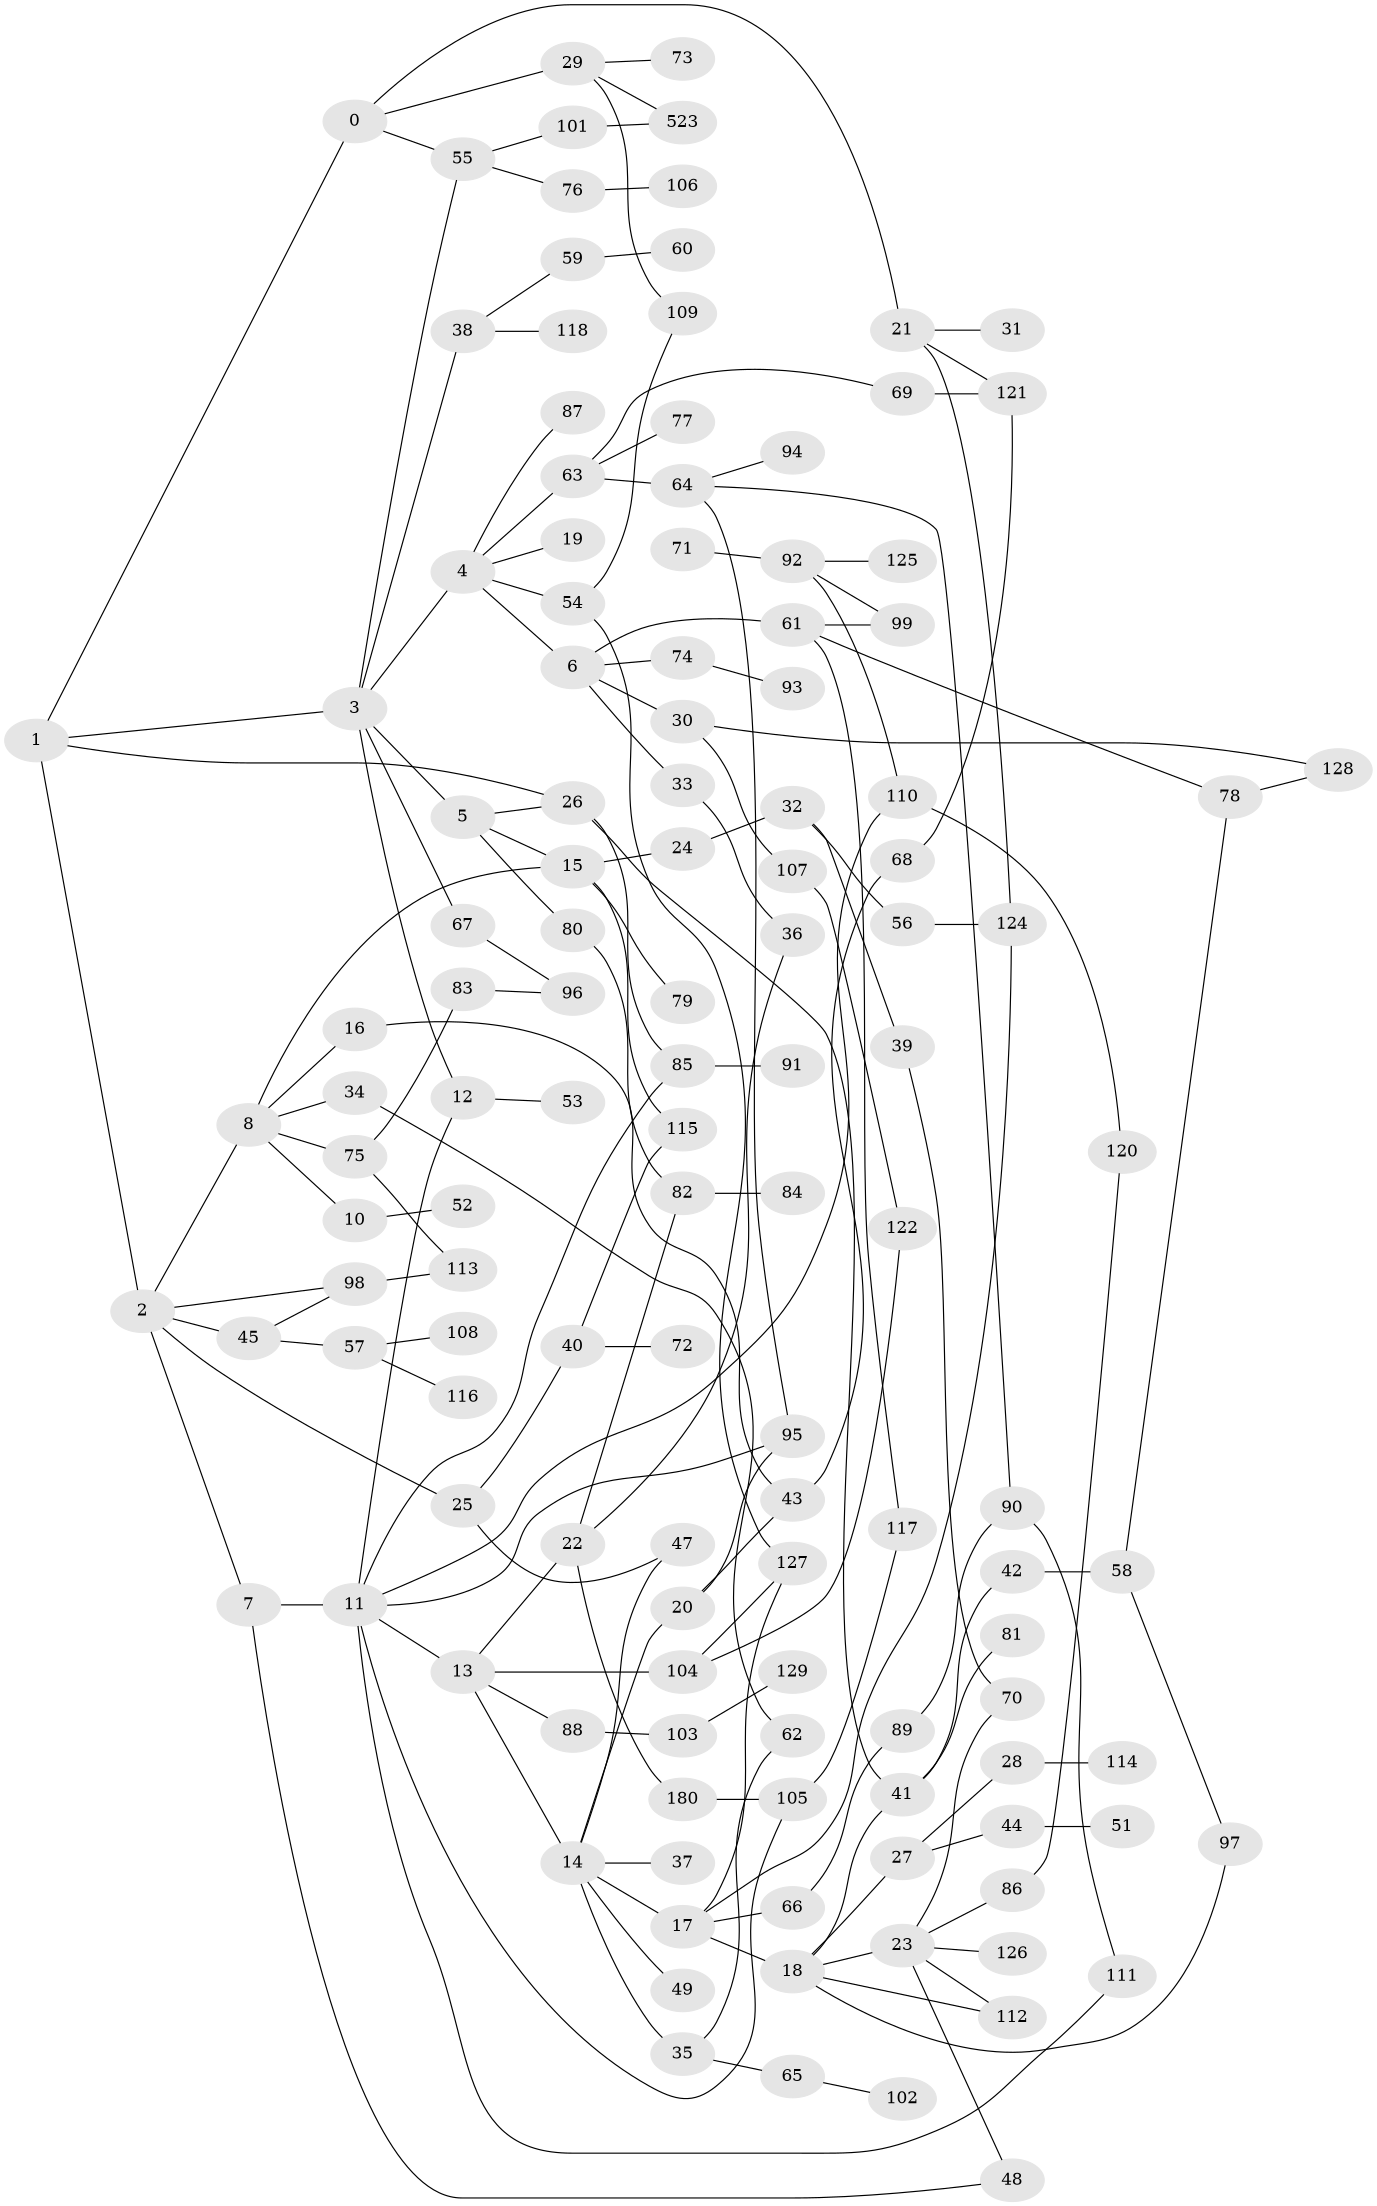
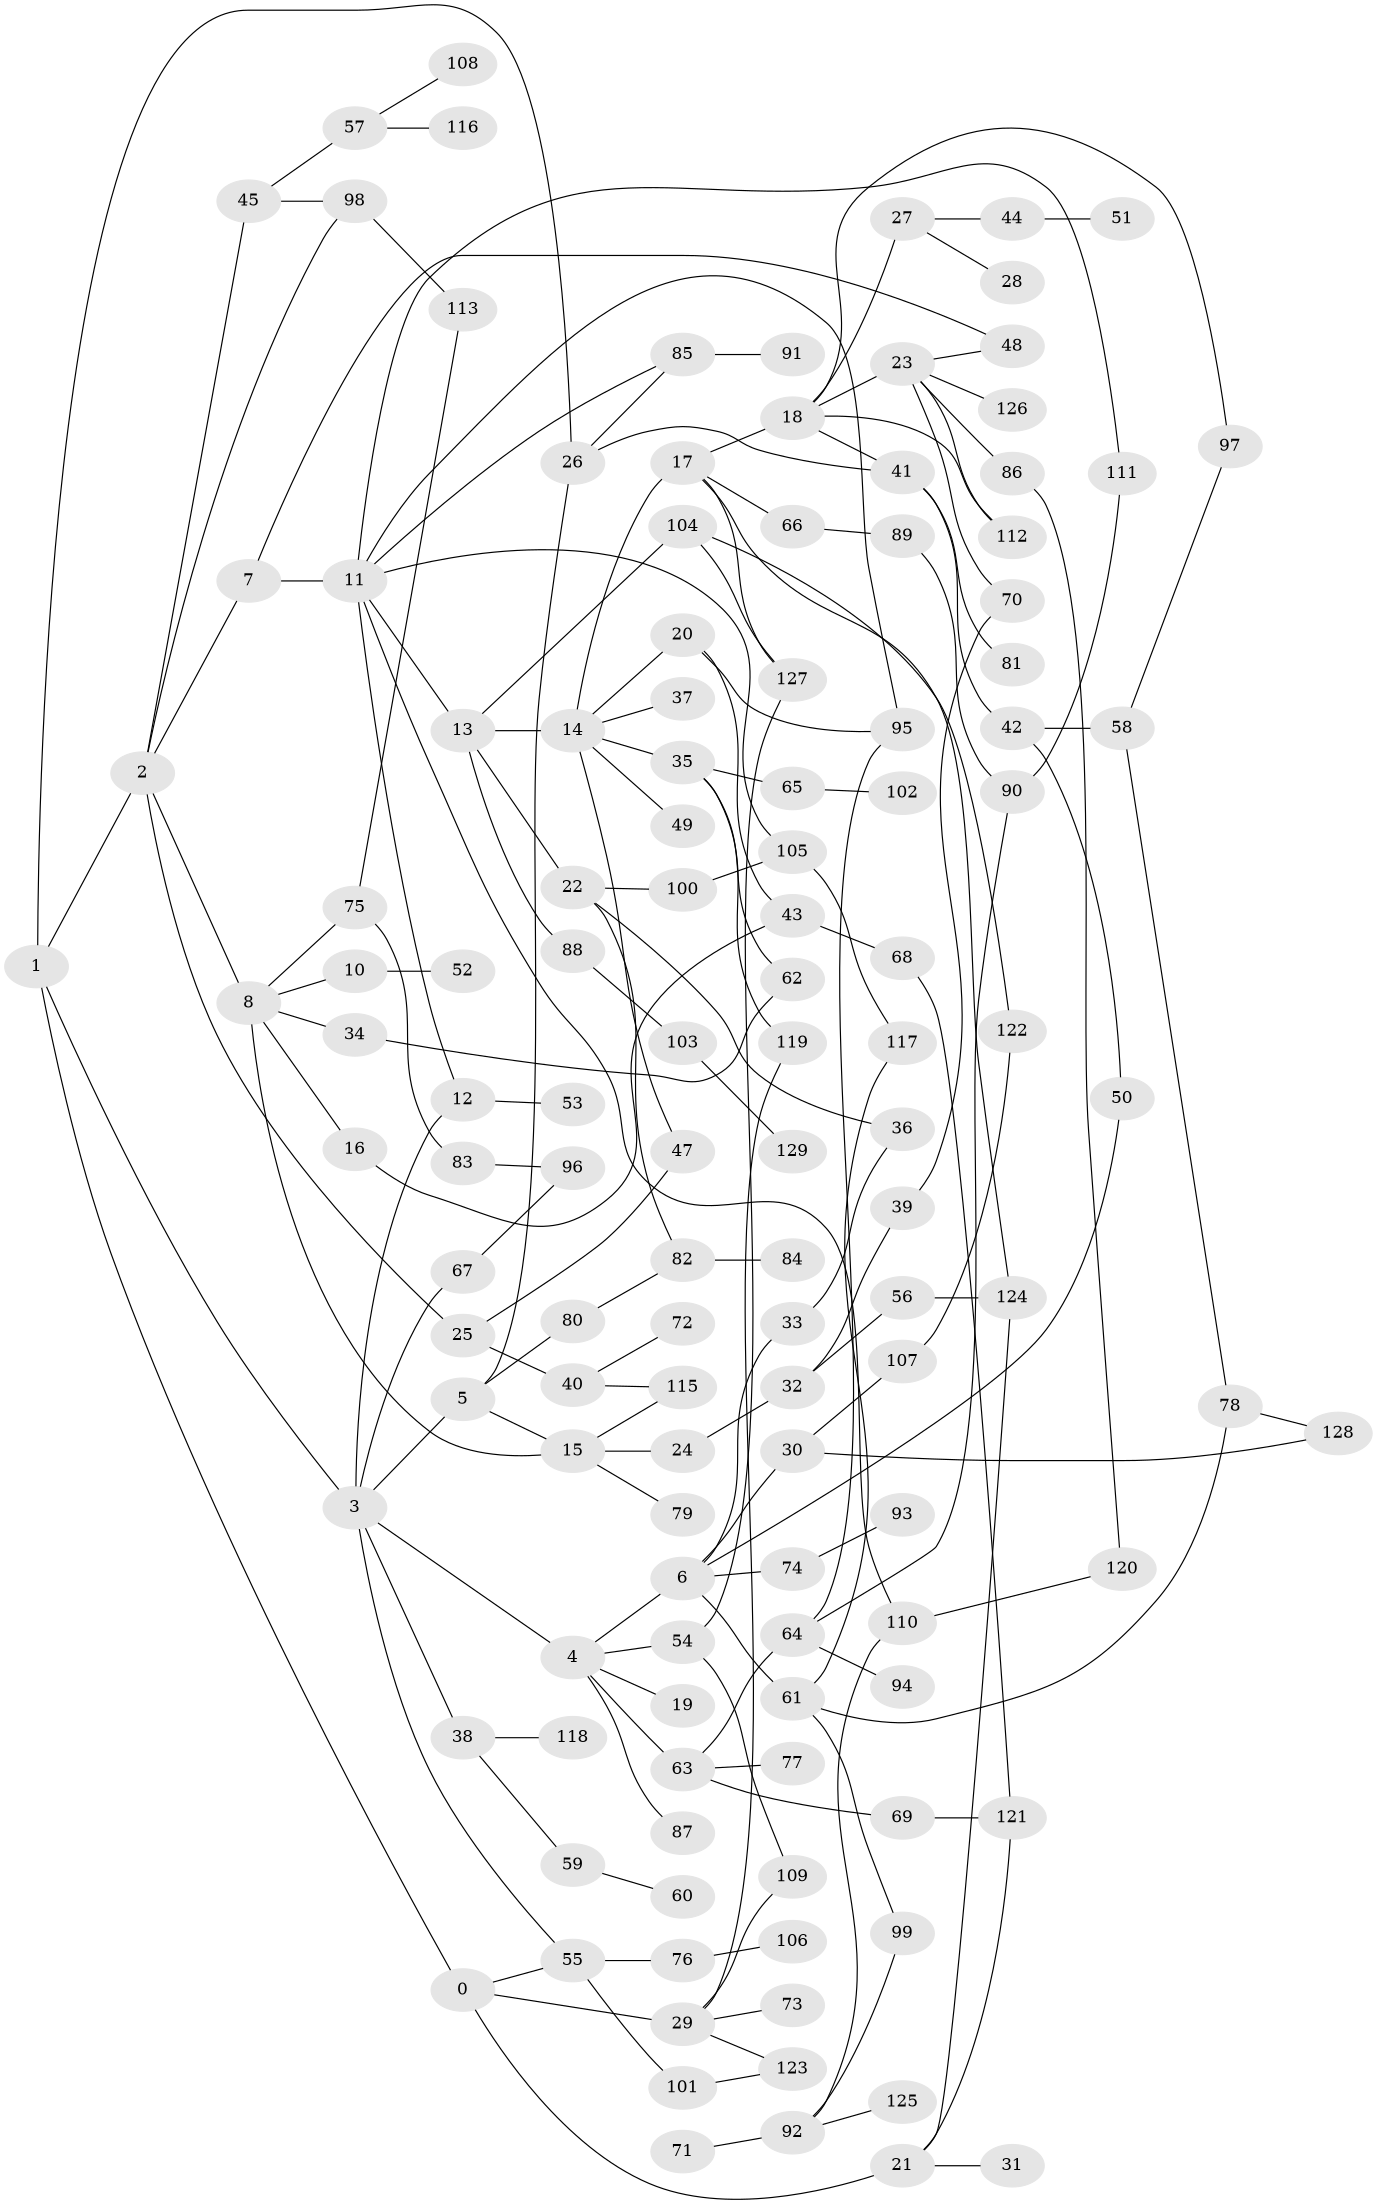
  graph {
    rankdir=LR
    node [color=gray90 style=filled]
    1
    2
    3
    n4 [label=0]
    26
    7
    8
    25
    45
    98
    4
    5
    12
    38
    55
    67
    21
    29
    85
    41
    11
    48
    15
    10
    16
    34
    75
    47
    40
    57
    113
    6
    19
    54
    63
    87
    80
    53
    59
    118
    76
    101
    96
    30
    33
+   50
    61
    74
    127
    109
    64
    69
    77
    24
    79
    115
    82
    107
    128
    36
    78
    99
    117
    93
    13
    95
    105
    110
    111
    52
    43
    62
    83
    124
    31
    121
    73
-   123 [label=523]
+   119
+   123
    14
    22
    88
    104
    91
    120
    17
    20
    35
    37
    49
-   100 [label=180]
+   100
    103
    122
    18
    66
    65
    32
    68
    23
    27
    97
    112
    89
    70
    86
    126
    28
    44
    42
    81
    84
    39
    56
    72
-   114
    51
    71
    92
    102
    60
    58
    108
    116
    106
    90
    94
    125
    129
    1 -- 2
    1 -- 3
    1 -- n4
    1 -- 26
    2 -- 7
    2 -- 8
    2 -- 25
    2 -- 45
    2 -- 98
    3 -- 4
    3 -- 5
    3 -- 12
    3 -- 38
    3 -- 55
    3 -- 67
    n4 -- 55
    n4 -- 21
    n4 -- 29
    26 -- 85
    26 -- 41
    7 -- 11
    7 -- 48
    8 -- 15
    8 -- 10
    8 -- 16
    8 -- 34
    8 -- 75
    25 -- 47
    25 -- 40
    45 -- 98
    45 -- 57
    98 -- 113
    4 -- 6
    4 -- 19
    4 -- 54
    4 -- 63
    4 -- 87
    5 -- 26
    5 -- 15
    5 -- 80
    12 -- 53
    38 -- 59
    38 -- 118
    55 -- 76
    55 -- 101
    67 -- 96
    21 -- 124
    21 -- 31
    21 -- 121
    29 -- 109
    29 -- 73
+   29 -- 119
    29 -- 123
    85 -- 91
    41 -- 42
    41 -- 81
    11 -- 12
    11 -- 85
    11 -- 13
    11 -- 95
    11 -- 105
    11 -- 110
    11 -- 111
    15 -- 24
    15 -- 79
    15 -- 115
    10 -- 52
    16 -- 43
    34 -- 62
    75 -- 113
    75 -- 83
    40 -- 115
    40 -- 72
    57 -- 108
    57 -- 116
    6 -- 30
    6 -- 33
+   6 -- 50
    6 -- 61
    6 -- 74
    54 -- 127
    54 -- 109
    63 -- 64
    63 -- 69
    63 -- 77
    80 -- 82
    59 -- 60
    76 -- 106
    101 -- 123
    30 -- 107
    30 -- 128
    33 -- 36
    61 -- 78
    61 -- 99
    61 -- 117
    74 -- 93
    64 -- 95
    64 -- 90
    64 -- 94
    69 -- 121
    24 -- 32
    82 -- 84
    107 -- 122
    78 -- 128
    13 -- 14
    13 -- 22
    13 -- 88
    13 -- 104
    105 -- 117
    110 -- 120
    43 -- 68
    83 -- 96
    14 -- 47
    14 -- 17
    14 -- 20
    14 -- 35
    14 -- 37
    14 -- 49
    22 -- 82
    22 -- 36
    22 -- 100
    88 -- 103
    104 -- 127
    104 -- 122
    17 -- 127
    17 -- 124
    17 -- 18
    17 -- 66
    20 -- 95
    20 -- 43
    35 -- 62
+   35 -- 119
    35 -- 65
    100 -- 105
    103 -- 129
    18 -- 41
    18 -- 23
    18 -- 27
    18 -- 97
    18 -- 112
    66 -- 89
    65 -- 102
    32 -- 39
    32 -- 56
    68 -- 121
    23 -- 48
    23 -- 112
    23 -- 70
    23 -- 86
    23 -- 126
    27 -- 28
    27 -- 44
    89 -- 90
    86 -- 120
-   28 -- 114
    44 -- 51
+   42 -- 50
    42 -- 58
    39 -- 70
    56 -- 124
    71 -- 92
    92 -- 99
    92 -- 110
    92 -- 125
    58 -- 78
    58 -- 97
    90 -- 111
  }
